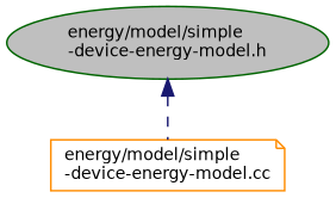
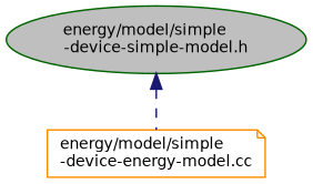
  digraph {
    node [fontname=Helvetica fontsize=10 style=filled]
-   n1 [color=darkgreen fillcolor=grey75 fontcolor=black height=0.2 label="energy/model/simple\l-device-energy-model.h" shape=ellipse width=0.4]
+   n1 [color=darkgreen fillcolor=grey75 fontcolor=black height=0.2 label="energy/model/simple\l-device-simple-model.h" shape=ellipse width=0.4]
    n2 [color=darkorange fillcolor=white height=0.2 label="energy/model/simple\l-device-energy-model.cc" shape=note width=0.4]
    n1 -> n2 [color=midnightblue dir=back fontname=Helvetica fontsize=10 labelfontname=Helvetica labelfontsize=10 style=dashed]
  }
